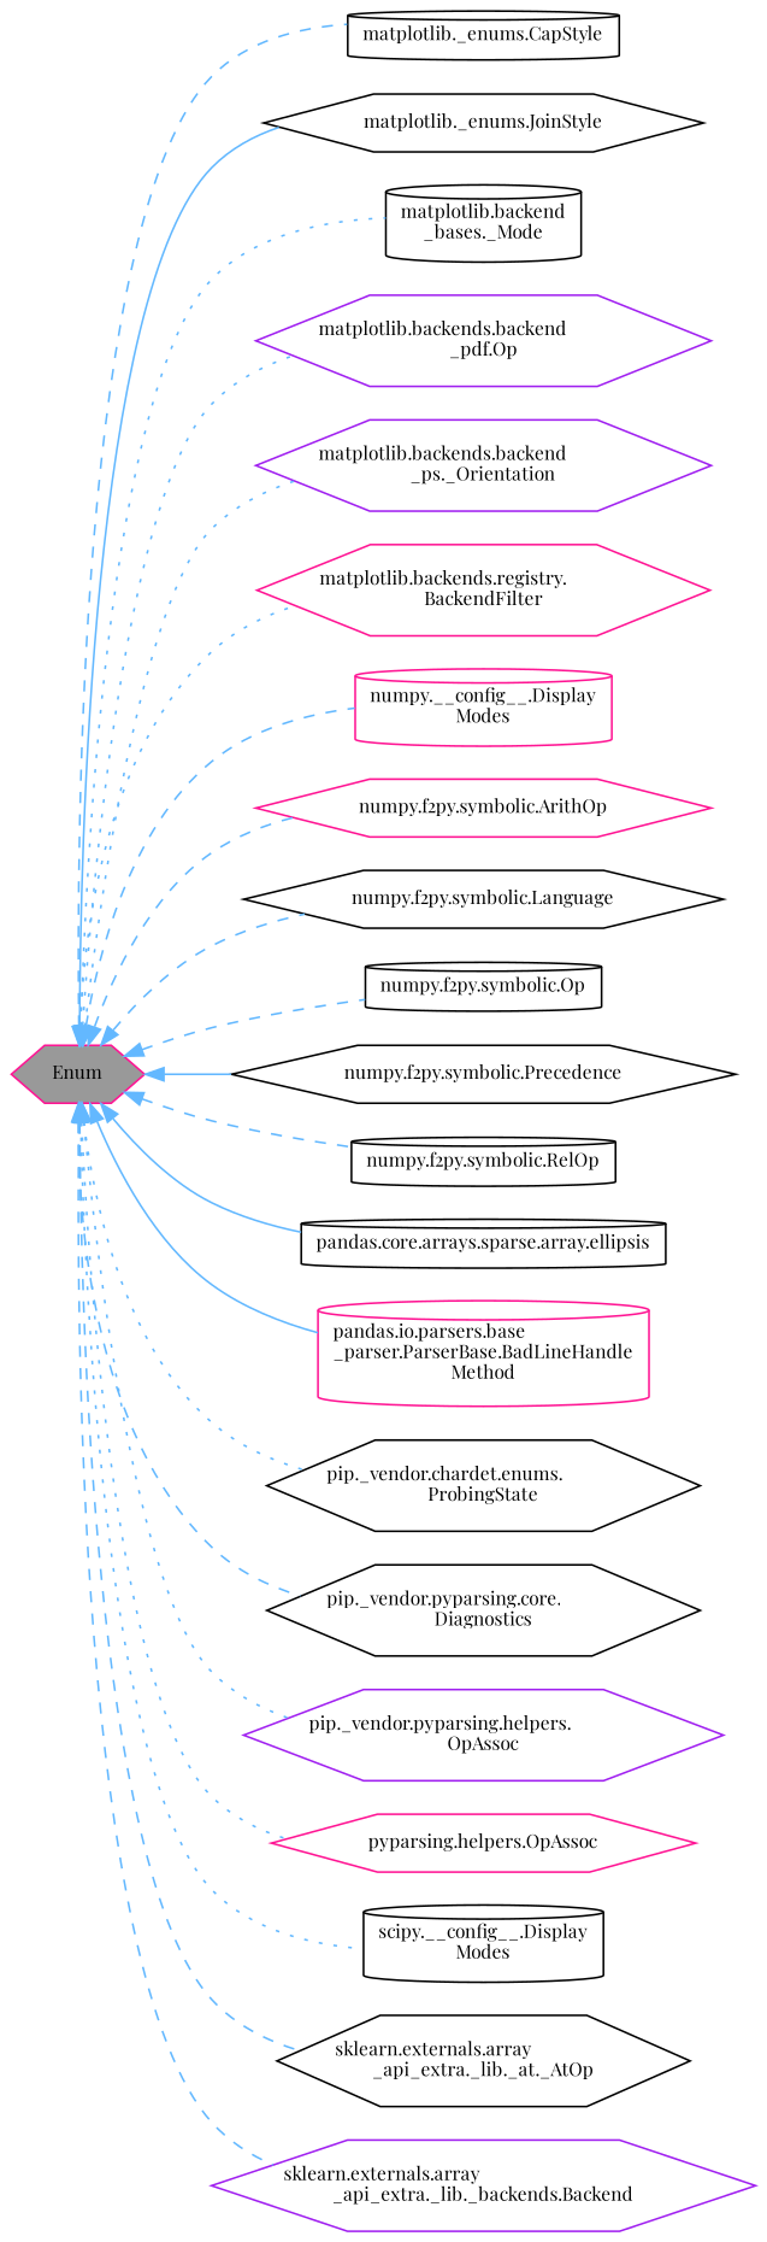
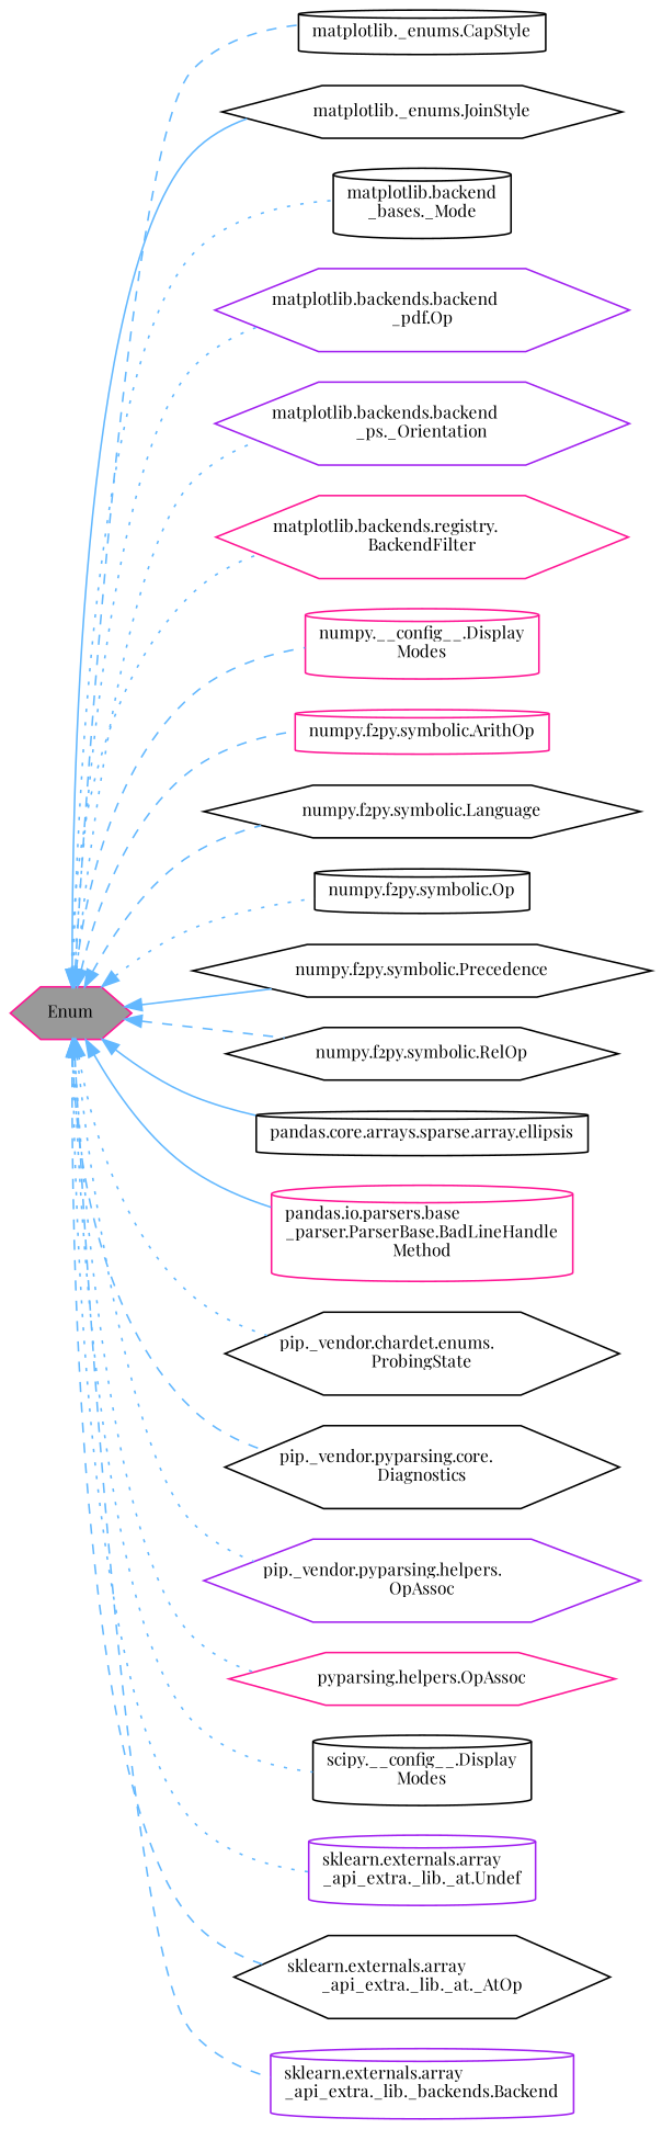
  digraph {
    fontname="Playfair Display"
    rankdir=LR
    node [color=black fillcolor=white fontname="Playfair Display" fontsize=10 shape=hexagon style=filled]
    edge [color=steelblue1 dir=back fontname="Playfair Display" fontsize=10 labelfontname=Helvetica labelfontsize=10 style=dashed]
    n1 [color=deeppink fillcolor=grey60 fontcolor=black height=0.2 label=Enum width=0.4]
    n2 [height=0.2 label="matplotlib._enums.CapStyle" shape=cylinder width=0.4]
    n3 [height=0.2 label="matplotlib._enums.JoinStyle" width=0.4]
    n4 [height=0.2 label="matplotlib.backend\l_bases._Mode" shape=cylinder width=0.4]
    n5 [color=purple height=0.2 label="matplotlib.backends.backend\l_pdf.Op" width=0.4]
    n6 [color=purple height=0.2 label="matplotlib.backends.backend\l_ps._Orientation" width=0.4]
    n7 [color=deeppink height=0.2 label="matplotlib.backends.registry.\lBackendFilter" width=0.4]
    n8 [color=deeppink height=0.2 label="numpy.__config__.Display\lModes" shape=cylinder width=0.4]
-   n9 [color=deeppink height=0.2 label="numpy.f2py.symbolic.ArithOp" width=0.4]
+   n9 [color=deeppink height=0.2 label="numpy.f2py.symbolic.ArithOp" shape=cylinder width=0.4]
    n10 [height=0.2 label="numpy.f2py.symbolic.Language" width=0.4]
    n11 [height=0.2 label="numpy.f2py.symbolic.Op" shape=cylinder width=0.4]
    n12 [height=0.2 label="numpy.f2py.symbolic.Precedence" width=0.4]
-   n13 [height=0.2 label="numpy.f2py.symbolic.RelOp" shape=cylinder width=0.4]
+   n13 [height=0.2 label="numpy.f2py.symbolic.RelOp" width=0.4]
    n14 [height=0.2 label="pandas.core.arrays.sparse.array.ellipsis" shape=cylinder width=0.4]
    n15 [color=deeppink height=0.2 label="pandas.io.parsers.base\l_parser.ParserBase.BadLineHandle\lMethod" shape=cylinder width=0.4]
    n16 [height=0.2 label="pip._vendor.chardet.enums.\lProbingState" width=0.4]
    n17 [height=0.2 label="pip._vendor.pyparsing.core.\lDiagnostics" width=0.4]
    n18 [color=purple height=0.2 label="pip._vendor.pyparsing.helpers.\lOpAssoc" width=0.4]
    n19 [color=deeppink height=0.2 label="pyparsing.helpers.OpAssoc" width=0.4]
    n20 [height=0.2 label="scipy.__config__.Display\lModes" shape=cylinder width=0.4]
+   n21 [color=purple height=0.2 label="sklearn.externals.array\l_api_extra._lib._at.Undef" shape=cylinder width=0.4]
    n22 [height=0.2 label="sklearn.externals.array\l_api_extra._lib._at._AtOp" width=0.4]
-   n23 [color=purple height=0.2 label="sklearn.externals.array\l_api_extra._lib._backends.Backend" width=0.4]
+   n23 [color=purple height=0.2 label="sklearn.externals.array\l_api_extra._lib._backends.Backend" shape=cylinder width=0.4]
    n1 -> n2
    n1 -> n3 [style=solid]
    n1 -> n4 [style=dotted]
    n1 -> n5 [style=dotted]
    n1 -> n6 [style=dotted]
    n1 -> n7 [style=dotted]
    n1 -> n8
    n1 -> n9
    n1 -> n10
-   n1 -> n11
+   n1 -> n11 [style=dotted]
    n1 -> n12 [style=solid]
    n1 -> n13
    n1 -> n14 [style=solid]
    n1 -> n15 [style=solid]
    n1 -> n16 [style=dotted]
    n1 -> n17
    n1 -> n18 [style=dotted]
    n1 -> n19 [style=dotted]
    n1 -> n20 [style=dotted]
+   n1 -> n21 [style=dotted]
    n1 -> n22
    n1 -> n23
  }
